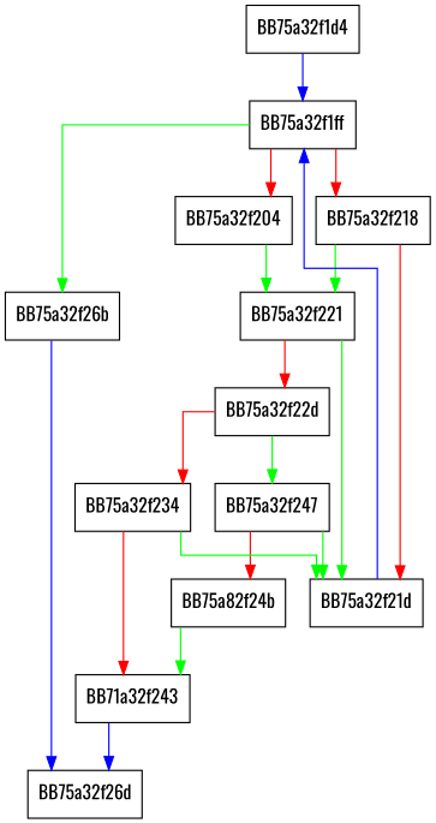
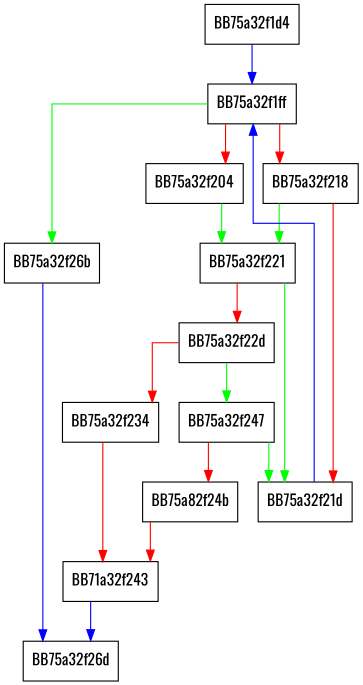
  digraph {
    fontname=Oswald
    splines=ortho
    node [fontname=Oswald shape=box]
    edge [color=green fontname=Oswald]
    BB75a32f1d4
    BB75a32f1ff
    BB75a32f26b
    BB75a32f204
    BB75a32f218
    BB75a32f26d
    BB75a32f221
    BB75a32f21d
    BB75a32f22d
    BB75a32f247
    BB75a32f234
    n12 [label=BB75a82f24b]
    n13 [label=BB71a32f243]
    BB75a32f1d4 -> BB75a32f1ff [color=blue]
    BB75a32f1ff -> BB75a32f26b
    BB75a32f1ff -> BB75a32f204 [color=red]
    BB75a32f1ff -> BB75a32f218 [color=red]
    BB75a32f26b -> BB75a32f26d [color=blue]
    BB75a32f204 -> BB75a32f221
    BB75a32f218 -> BB75a32f221
    BB75a32f218 -> BB75a32f21d [color=red]
    BB75a32f221 -> BB75a32f21d
    BB75a32f221 -> BB75a32f22d [color=red]
    BB75a32f21d -> BB75a32f1ff [color=blue]
    BB75a32f22d -> BB75a32f247
    BB75a32f22d -> BB75a32f234 [color=red]
    BB75a32f247 -> BB75a32f21d
    BB75a32f247 -> n12 [color=red]
-   BB75a32f234 -> BB75a32f21d
    BB75a32f234 -> n13 [color=red]
-   n12 -> n13
+   n12 -> n13 [color=red]
    n13 -> BB75a32f26d [color=blue]
  }
